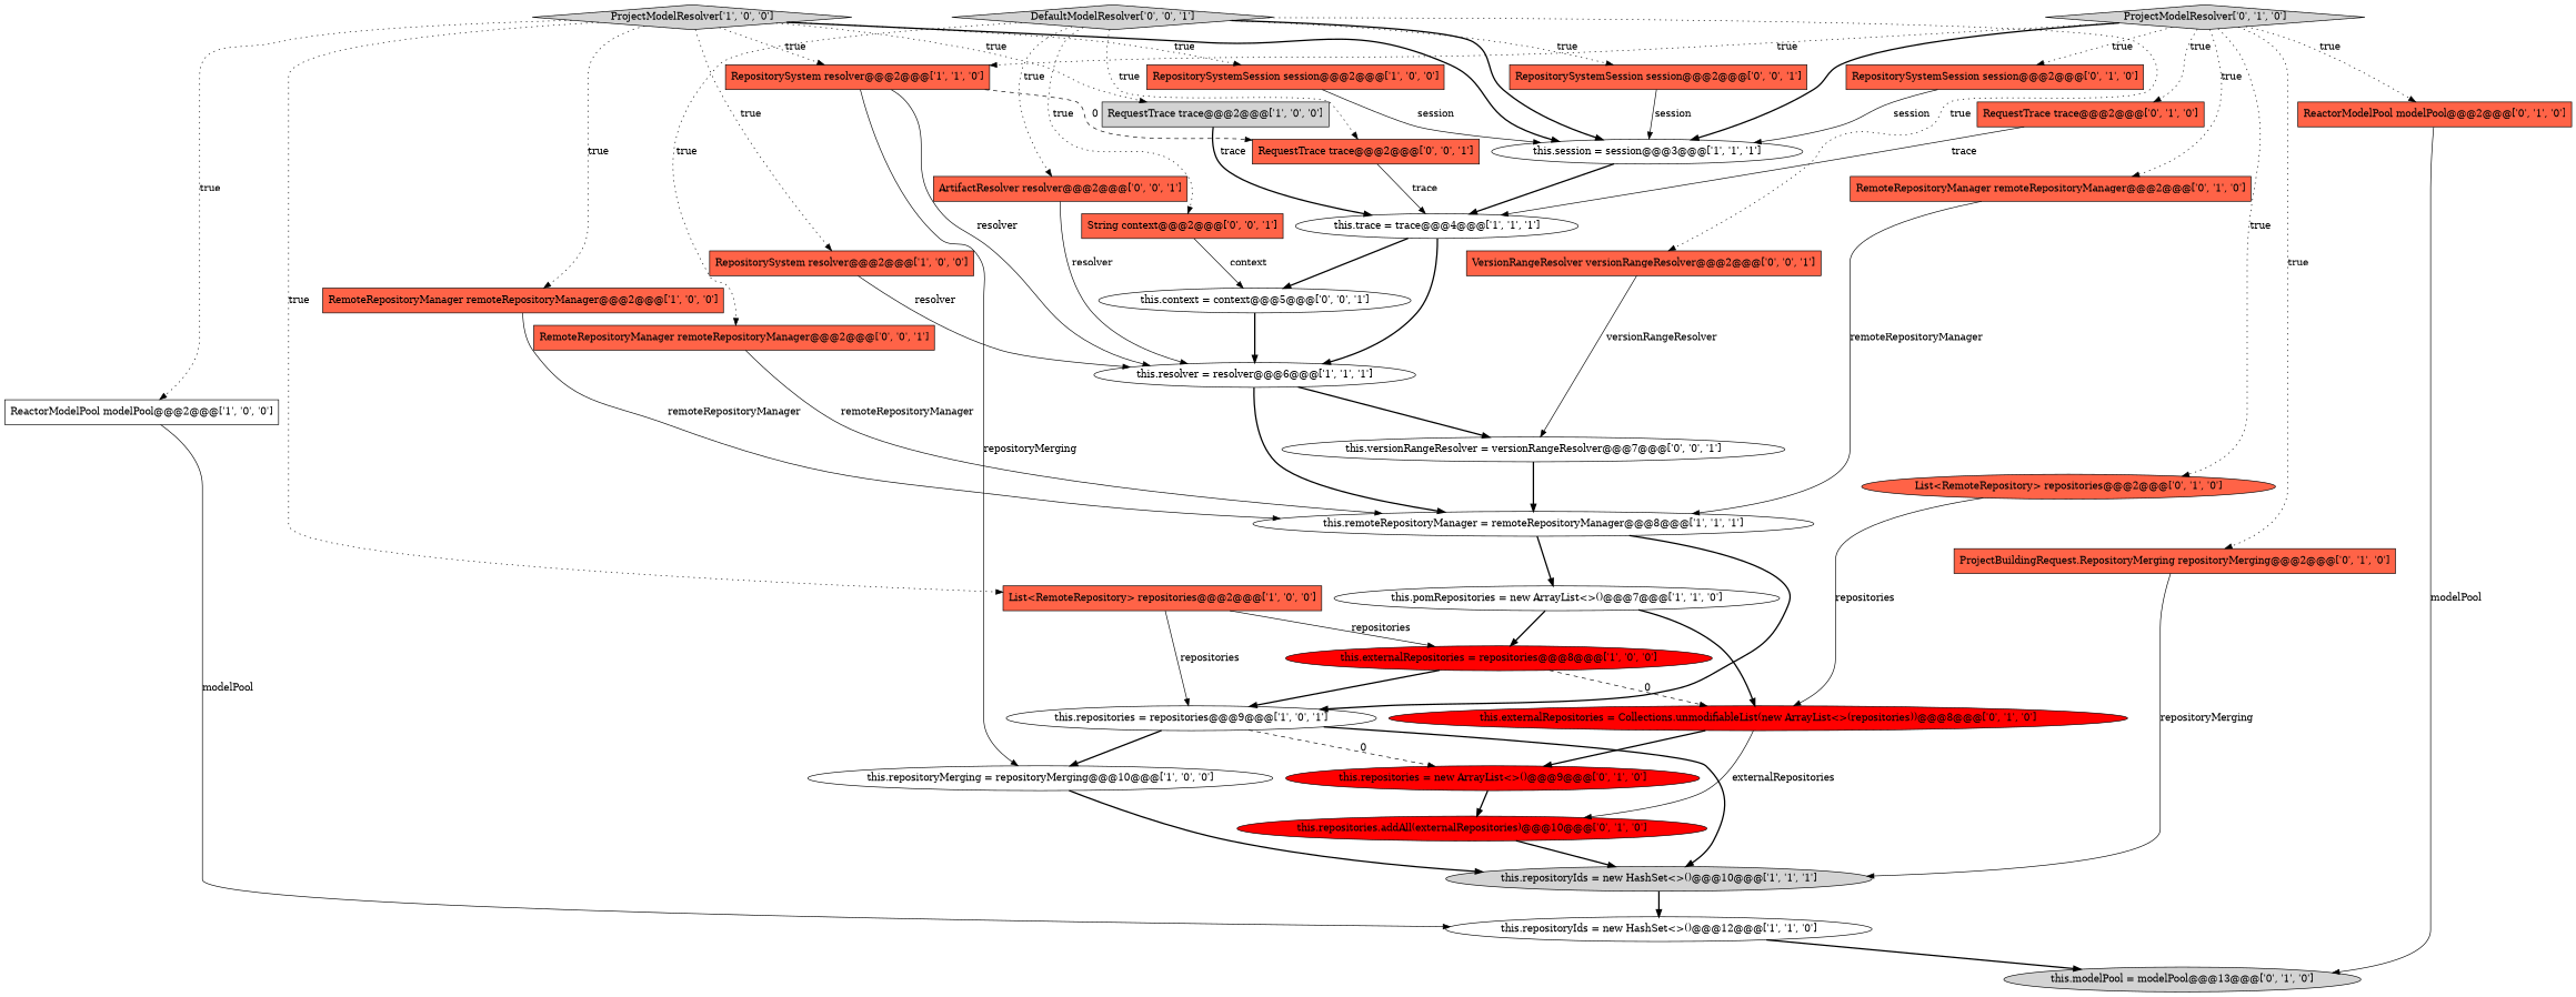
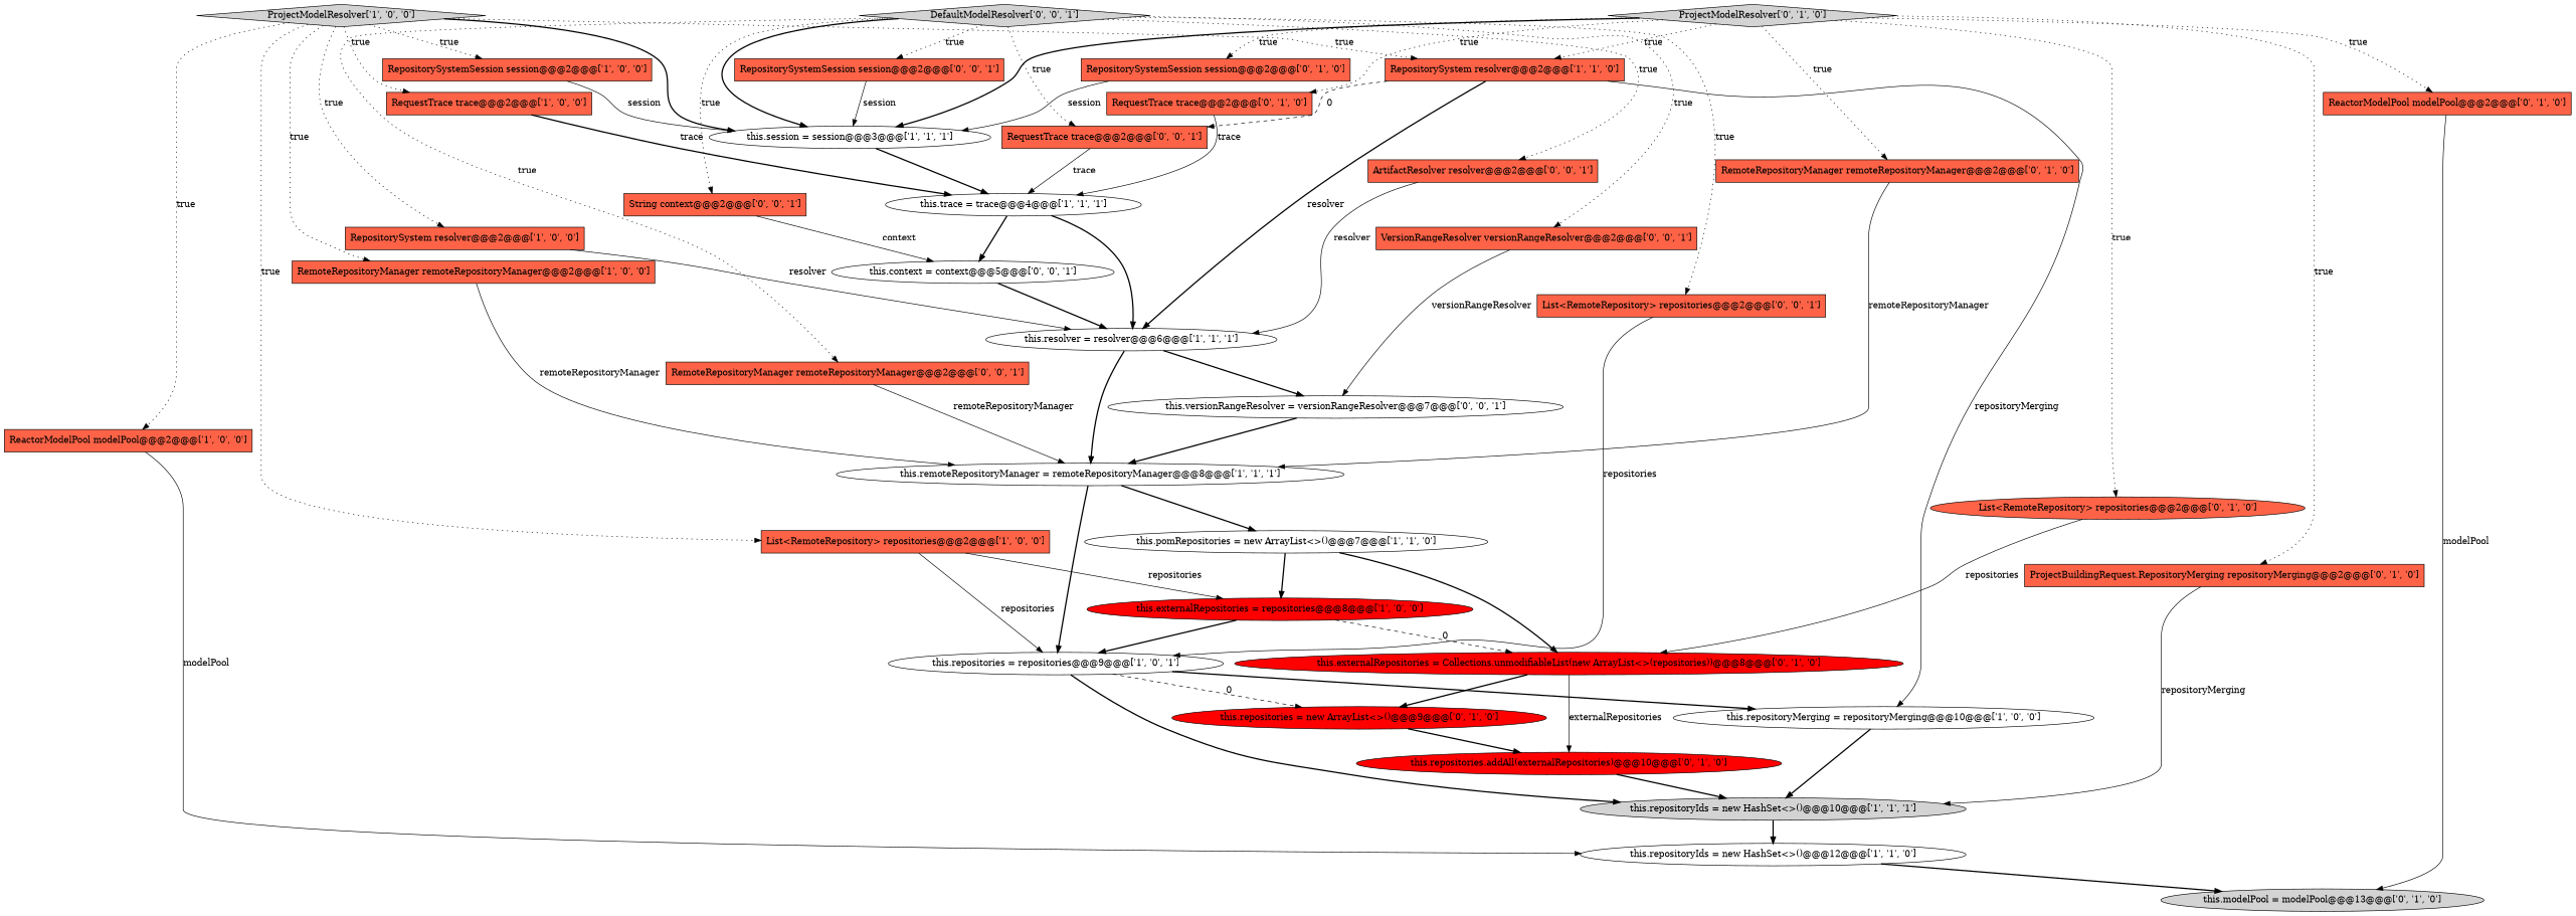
  digraph {
    node [fillcolor=tomato shape=box style=filled]
    edge [style=bold]
    n1 [fillcolor=white label="this.repositories = repositories@@@9@@@['1', '0', '1']" shape=ellipse]
    n2 [fillcolor=lightgray label="this.repositoryIds = new HashSet<>()@@@10@@@['1', '1', '1']" shape=ellipse]
    n3 [fillcolor=white label="this.repositoryMerging = repositoryMerging@@@10@@@['1', '0', '0']" shape=ellipse]
    n4 [fillcolor=red label="this.repositories = new ArrayList<>()@@@9@@@['0', '1', '0']" shape=ellipse]
    n5 [fillcolor=white label="this.repositoryIds = new HashSet<>()@@@12@@@['1', '1', '0']" shape=ellipse]
    n6 [fillcolor=red label="this.repositories.addAll(externalRepositories)@@@10@@@['0', '1', '0']" shape=ellipse]
    n7 [fillcolor=white label="this.remoteRepositoryManager = remoteRepositoryManager@@@8@@@['1', '1', '1']" shape=ellipse]
    n8 [fillcolor=white label="this.pomRepositories = new ArrayList<>()@@@7@@@['1', '1', '0']" shape=ellipse]
    n9 [fillcolor=red label="this.externalRepositories = Collections.unmodifiableList(new ArrayList<>(repositories))@@@8@@@['0', '1', '0']" shape=ellipse]
    n10 [fillcolor=red label="this.externalRepositories = repositories@@@8@@@['1', '0', '0']" shape=ellipse]
    n11 [fillcolor=lightgray label="this.modelPool = modelPool@@@13@@@['0', '1', '0']" shape=ellipse]
    n12 [label="RemoteRepositoryManager remoteRepositoryManager@@@2@@@['0', '1', '0']"]
    n13 [label="ProjectBuildingRequest.RepositoryMerging repositoryMerging@@@2@@@['0', '1', '0']"]
    n14 [fillcolor=white label="this.trace = trace@@@4@@@['1', '1', '1']" shape=ellipse]
    n15 [fillcolor=white label="this.context = context@@@5@@@['0', '0', '1']" shape=ellipse]
    n16 [fillcolor=white label="this.resolver = resolver@@@6@@@['1', '1', '1']" shape=ellipse]
    n17 [fillcolor=white label="this.versionRangeResolver = versionRangeResolver@@@7@@@['0', '0', '1']" shape=ellipse]
-   n18 [fillcolor=lightgray label="RequestTrace trace@@@2@@@['1', '0', '0']"]
+   n18 [label="RequestTrace trace@@@2@@@['1', '0', '0']"]
    n19 [label="ArtifactResolver resolver@@@2@@@['0', '0', '1']"]
    n20 [label="List<RemoteRepository> repositories@@@2@@@['1', '0', '0']"]
+   n21 [label="List<RemoteRepository> repositories@@@2@@@['0', '0', '1']"]
    n22 [fillcolor=white label="this.session = session@@@3@@@['1', '1', '1']" shape=ellipse]
-   n23 [fillcolor=white label="ReactorModelPool modelPool@@@2@@@['1', '0', '0']"]
+   n23 [label="ReactorModelPool modelPool@@@2@@@['1', '0', '0']"]
    n24 [label="RequestTrace trace@@@2@@@['0', '1', '0']"]
    n25 [label="RemoteRepositoryManager remoteRepositoryManager@@@2@@@['0', '0', '1']"]
    n26 [label="List<RemoteRepository> repositories@@@2@@@['0', '1', '0']" shape=ellipse]
    n27 [fillcolor=lightgray label="DefaultModelResolver['0', '0', '1']" shape=diamond]
    n28 [label="String context@@@2@@@['0', '0', '1']"]
    n29 [label="RequestTrace trace@@@2@@@['0', '0', '1']"]
    n30 [label="RepositorySystemSession session@@@2@@@['0', '0', '1']"]
    n31 [label="VersionRangeResolver versionRangeResolver@@@2@@@['0', '0', '1']"]
    n32 [label="RemoteRepositoryManager remoteRepositoryManager@@@2@@@['1', '0', '0']"]
    n33 [label="RepositorySystem resolver@@@2@@@['1', '0', '0']"]
    n34 [fillcolor=lightgray label="ProjectModelResolver['0', '1', '0']" shape=diamond]
    n35 [label="ReactorModelPool modelPool@@@2@@@['0', '1', '0']"]
    n36 [label="RepositorySystem resolver@@@2@@@['1', '1', '0']"]
    n37 [label="RepositorySystemSession session@@@2@@@['0', '1', '0']"]
    n38 [label="RepositorySystemSession session@@@2@@@['1', '0', '0']"]
    n39 [fillcolor=lightgray label="ProjectModelResolver['1', '0', '0']" shape=diamond]
    n1 -> n2
    n1 -> n3
    n1 -> n4 [label=0 style=dashed]
    n2 -> n5
    n3 -> n2
    n4 -> n6
    n5 -> n11
    n6 -> n2
    n7 -> n1
    n7 -> n8
    n8 -> n9
    n8 -> n10
    n9 -> n4
    n9 -> n6 [label=externalRepositories style=solid]
    n10 -> n1
    n10 -> n9 [label=0 style=dashed]
    n12 -> n7 [label=remoteRepositoryManager style=solid]
    n13 -> n2 [label=repositoryMerging style=solid]
    n14 -> n15
    n14 -> n16
    n15 -> n16
    n16 -> n7
    n16 -> n17
    n17 -> n7
    n18 -> n14 [label=trace]
    n19 -> n16 [label=resolver style=solid]
    n20 -> n1 [label=repositories style=solid]
    n20 -> n10 [label=repositories style=solid]
+   n21 -> n1 [label=repositories style=solid]
    n22 -> n14
    n23 -> n5 [label=modelPool style=solid]
    n24 -> n14 [label=trace style=solid]
    n25 -> n7 [label=remoteRepositoryManager style=solid]
    n26 -> n9 [label=repositories style=solid]
    n27 -> n19 [label=true style=dotted]
+   n27 -> n21 [label=true style=dotted]
    n27 -> n22
    n27 -> n25 [label=true style=dotted]
    n27 -> n28 [label=true style=dotted]
    n27 -> n29 [label=true style=dotted]
    n27 -> n30 [label=true style=dotted]
    n27 -> n31 [label=true style=dotted]
    n28 -> n15 [label=context style=solid]
    n29 -> n14 [label=trace style=solid]
    n30 -> n22 [label=session style=solid]
    n31 -> n17 [label=versionRangeResolver style=solid]
    n32 -> n7 [label=remoteRepositoryManager style=solid]
    n33 -> n16 [label=resolver style=solid]
    n34 -> n12 [label=true style=dotted]
    n34 -> n13 [label=true style=dotted]
    n34 -> n22
    n34 -> n24 [label=true style=dotted]
    n34 -> n26 [label=true style=dotted]
    n34 -> n35 [label=true style=dotted]
    n34 -> n36 [label=true style=dotted]
    n34 -> n37 [label=true style=dotted]
    n35 -> n11 [label=modelPool style=solid]
    n36 -> n3 [label=repositoryMerging style=solid]
-   n36 -> n16 [label=resolver style=solid]
+   n36 -> n16 [label=resolver]
    n36 -> n29 [label=0 style=dashed]
    n37 -> n22 [label=session style=solid]
    n38 -> n22 [label=session style=solid]
    n39 -> n18 [label=true style=dotted]
    n39 -> n20 [label=true style=dotted]
    n39 -> n22
    n39 -> n23 [label=true style=dotted]
    n39 -> n32 [label=true style=dotted]
    n39 -> n33 [label=true style=dotted]
    n39 -> n36 [label=true style=dotted]
    n39 -> n38 [label=true style=dotted]
  }
